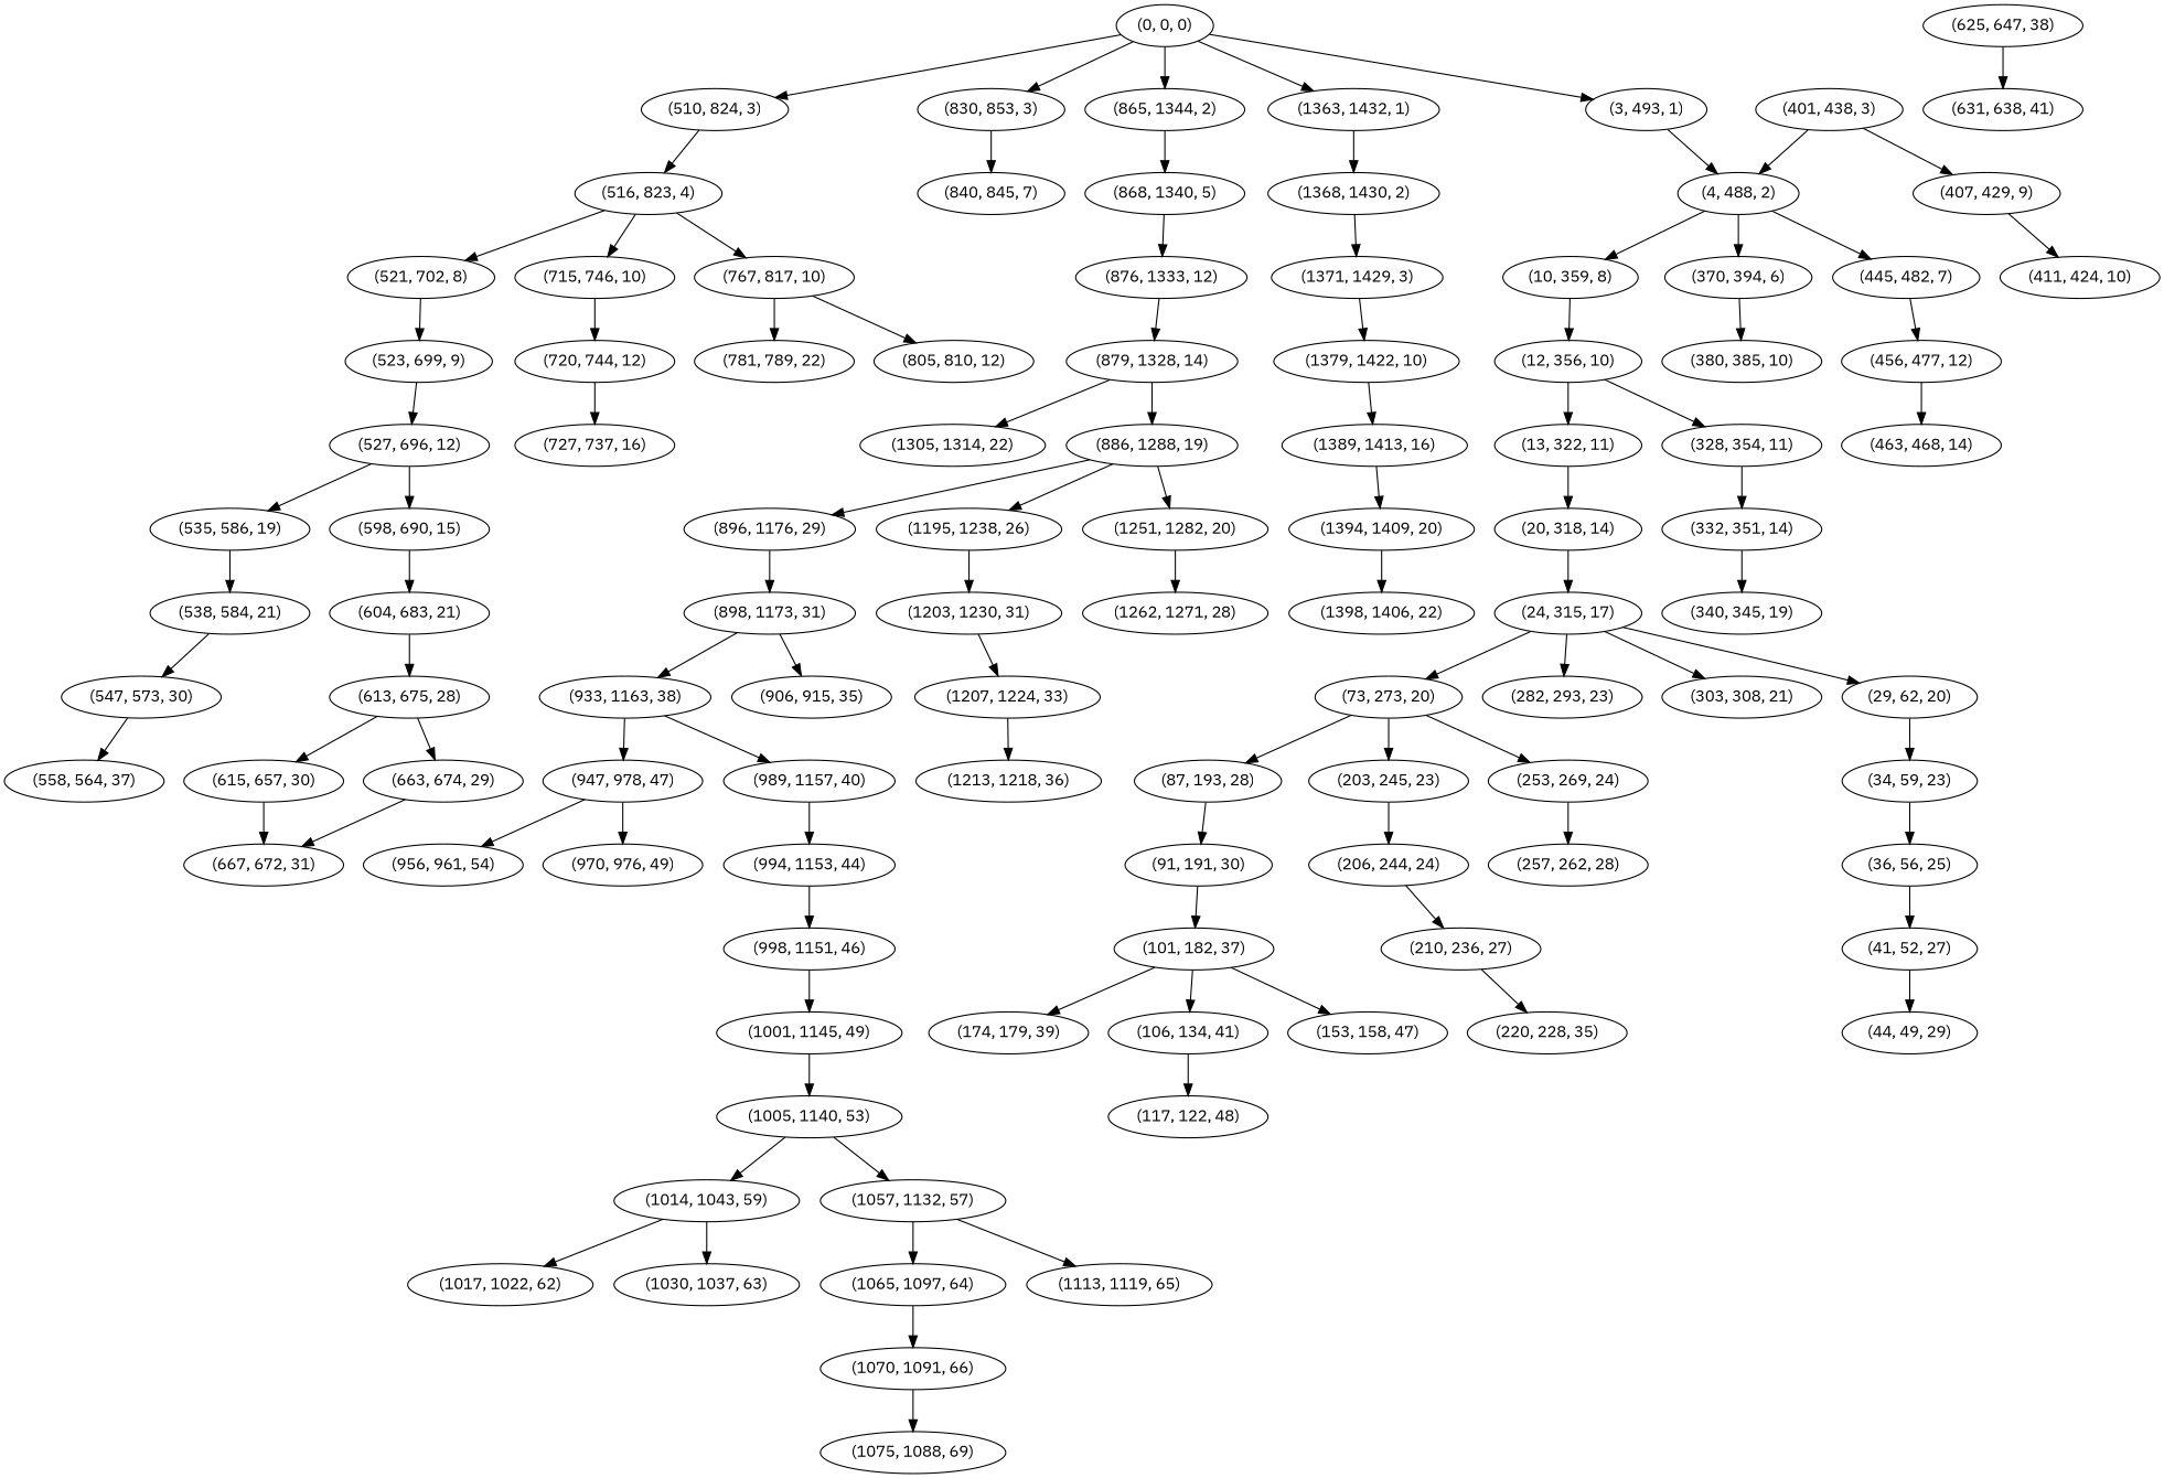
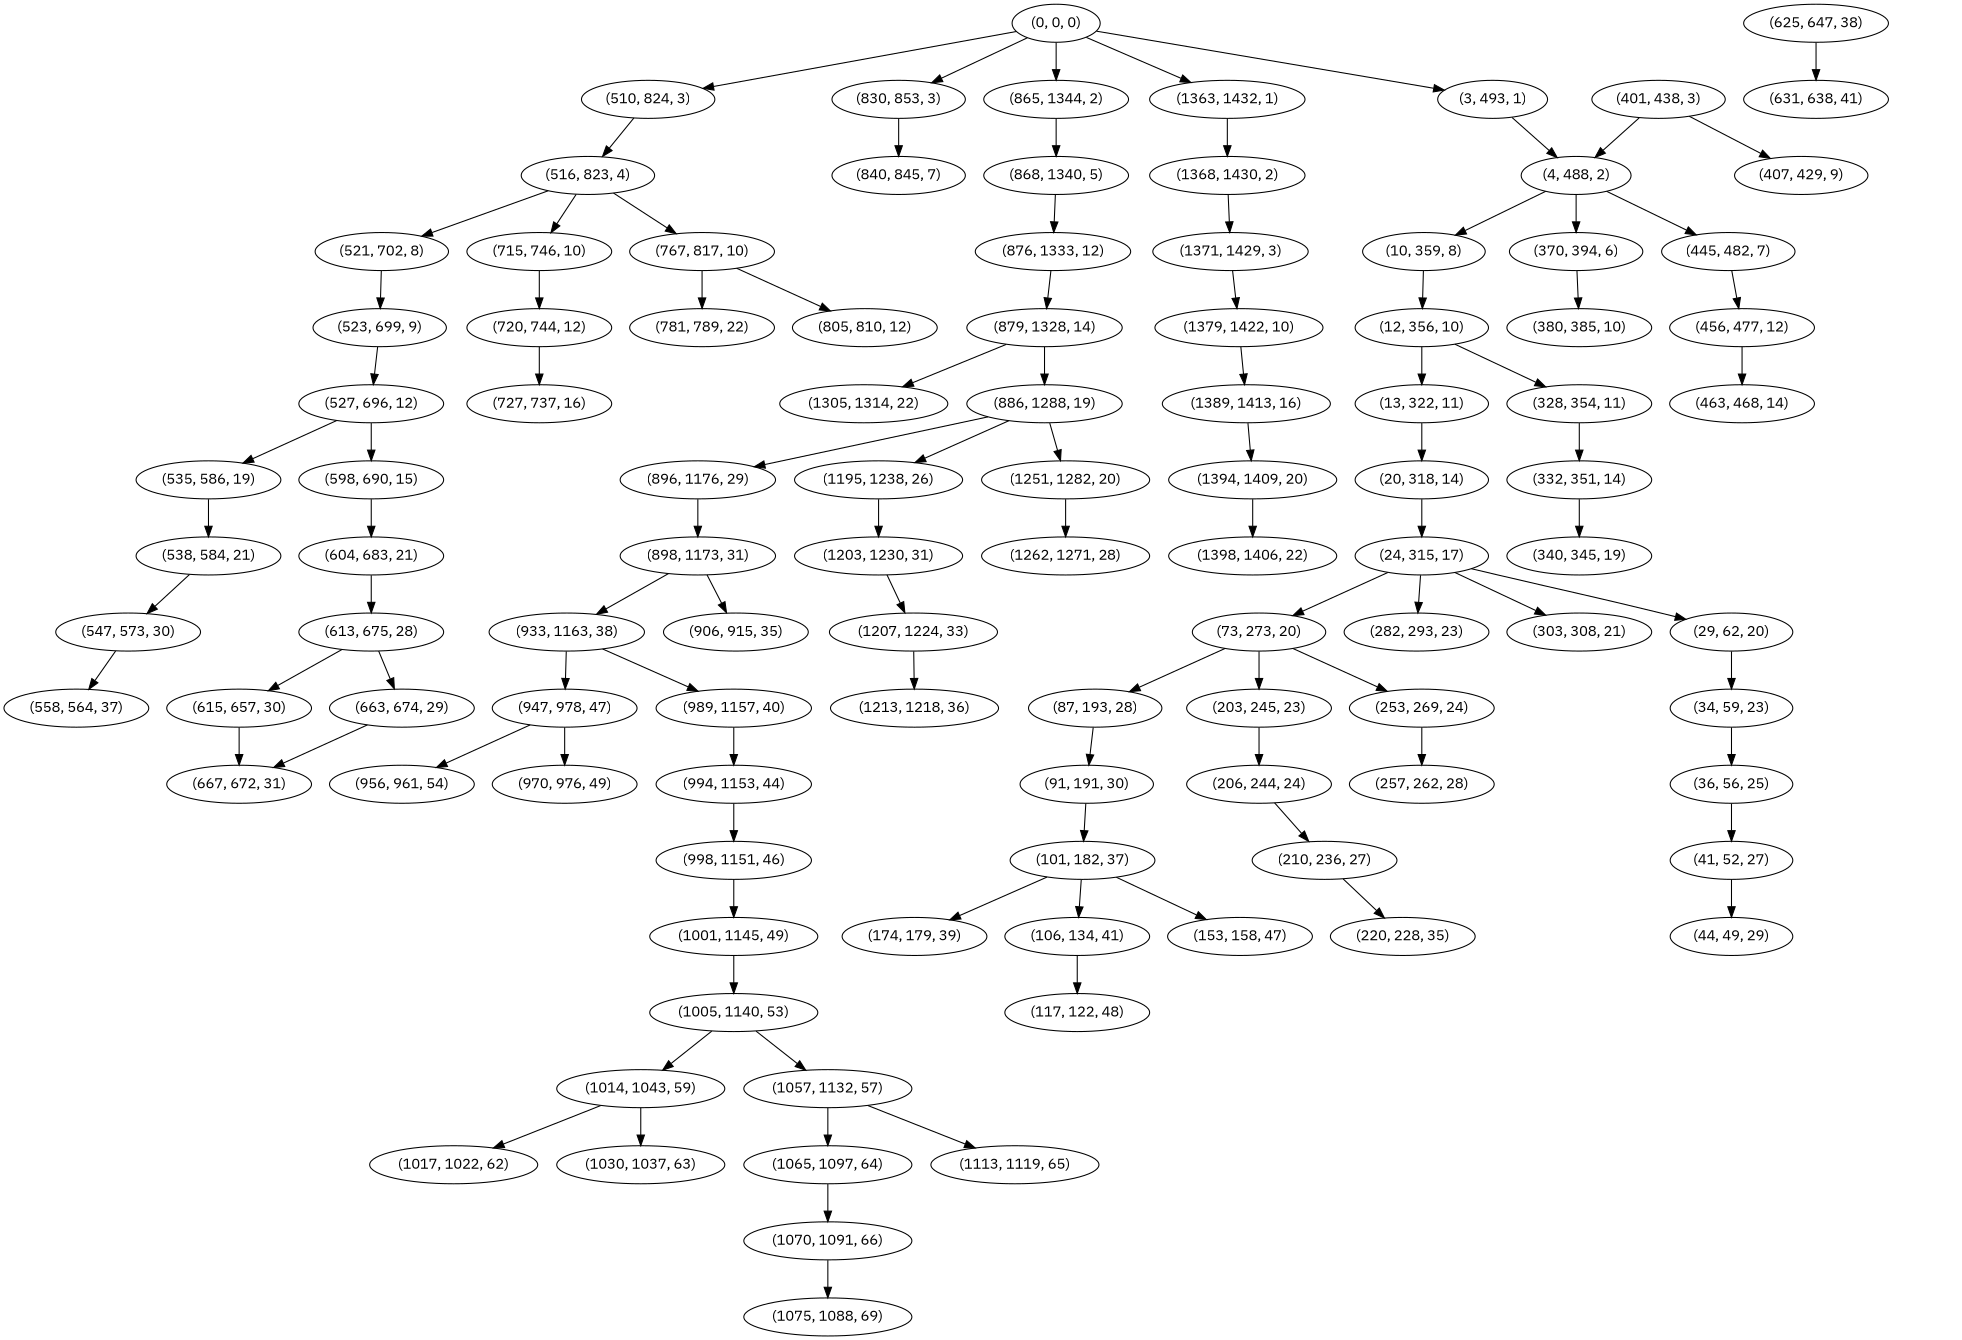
  digraph {
    fontname="IBM Plex Sans"
    node [fontname="IBM Plex Sans"]
    edge [fontname="IBM Plex Sans"]
    "(0, 0, 0)"
    "(3, 493, 1)"
    "(510, 824, 3)"
    "(830, 853, 3)"
    "(865, 1344, 2)"
    "(1363, 1432, 1)"
    "(4, 488, 2)"
    "(516, 823, 4)"
    "(840, 845, 7)"
    "(868, 1340, 5)"
    "(1368, 1430, 2)"
    "(10, 359, 8)"
    "(370, 394, 6)"
    "(445, 482, 7)"
    "(12, 356, 10)"
    "(380, 385, 10)"
    "(401, 438, 3)"
    "(407, 429, 9)"
    "(456, 477, 12)"
    "(13, 322, 11)"
    "(328, 354, 11)"
    "(20, 318, 14)"
    "(332, 351, 14)"
    "(24, 315, 17)"
    "(29, 62, 20)"
    "(73, 273, 20)"
    "(282, 293, 23)"
    "(303, 308, 21)"
    "(34, 59, 23)"
    "(87, 193, 28)"
    "(203, 245, 23)"
    "(253, 269, 24)"
    "(36, 56, 25)"
    "(41, 52, 27)"
    "(44, 49, 29)"
    "(91, 191, 30)"
    "(206, 244, 24)"
    "(257, 262, 28)"
    "(101, 182, 37)"
    "(106, 134, 41)"
    "(153, 158, 47)"
    "(174, 179, 39)"
    "(117, 122, 48)"
    "(210, 236, 27)"
    "(220, 228, 35)"
    "(340, 345, 19)"
-   "(411, 424, 10)"
    "(463, 468, 14)"
    "(521, 702, 8)"
    "(715, 746, 10)"
    "(767, 817, 10)"
    "(523, 699, 9)"
    "(720, 744, 12)"
    "(781, 789, 22)"
    "(805, 810, 12)"
    "(527, 696, 12)"
    "(535, 586, 19)"
    "(598, 690, 15)"
    "(538, 584, 21)"
    "(604, 683, 21)"
    "(547, 573, 30)"
    "(558, 564, 37)"
    "(613, 675, 28)"
    "(615, 657, 30)"
    "(663, 674, 29)"
    "(667, 672, 31)"
    "(625, 647, 38)"
    "(631, 638, 41)"
    "(727, 737, 16)"
    "(876, 1333, 12)"
    "(879, 1328, 14)"
    "(886, 1288, 19)"
    "(1305, 1314, 22)"
    "(896, 1176, 29)"
    "(1195, 1238, 26)"
    "(1251, 1282, 20)"
    "(898, 1173, 31)"
    "(1203, 1230, 31)"
    "(1262, 1271, 28)"
    "(906, 915, 35)"
    "(933, 1163, 38)"
    "(947, 978, 47)"
    "(989, 1157, 40)"
    "(956, 961, 54)"
    "(970, 976, 49)"
    "(994, 1153, 44)"
    "(998, 1151, 46)"
    "(1001, 1145, 49)"
    "(1005, 1140, 53)"
    "(1014, 1043, 59)"
    "(1057, 1132, 57)"
    "(1017, 1022, 62)"
    "(1030, 1037, 63)"
    "(1065, 1097, 64)"
    "(1113, 1119, 65)"
    "(1070, 1091, 66)"
    "(1075, 1088, 69)"
    "(1207, 1224, 33)"
    "(1213, 1218, 36)"
    "(1371, 1429, 3)"
    "(1379, 1422, 10)"
    "(1389, 1413, 16)"
    "(1394, 1409, 20)"
    "(1398, 1406, 22)"
    "(0, 0, 0)" -> "(3, 493, 1)"
    "(0, 0, 0)" -> "(510, 824, 3)"
    "(0, 0, 0)" -> "(830, 853, 3)"
    "(0, 0, 0)" -> "(865, 1344, 2)"
    "(0, 0, 0)" -> "(1363, 1432, 1)"
    "(3, 493, 1)" -> "(4, 488, 2)"
    "(510, 824, 3)" -> "(516, 823, 4)"
    "(830, 853, 3)" -> "(840, 845, 7)"
    "(865, 1344, 2)" -> "(868, 1340, 5)"
    "(1363, 1432, 1)" -> "(1368, 1430, 2)"
    "(4, 488, 2)" -> "(10, 359, 8)"
    "(4, 488, 2)" -> "(370, 394, 6)"
    "(4, 488, 2)" -> "(445, 482, 7)"
    "(516, 823, 4)" -> "(521, 702, 8)"
    "(516, 823, 4)" -> "(715, 746, 10)"
    "(516, 823, 4)" -> "(767, 817, 10)"
    "(868, 1340, 5)" -> "(876, 1333, 12)"
    "(1368, 1430, 2)" -> "(1371, 1429, 3)"
    "(10, 359, 8)" -> "(12, 356, 10)"
    "(370, 394, 6)" -> "(380, 385, 10)"
    "(445, 482, 7)" -> "(456, 477, 12)"
    "(12, 356, 10)" -> "(13, 322, 11)"
    "(12, 356, 10)" -> "(328, 354, 11)"
    "(401, 438, 3)" -> "(4, 488, 2)"
    "(401, 438, 3)" -> "(407, 429, 9)"
-   "(407, 429, 9)" -> "(411, 424, 10)"
    "(456, 477, 12)" -> "(463, 468, 14)"
    "(13, 322, 11)" -> "(20, 318, 14)"
    "(328, 354, 11)" -> "(332, 351, 14)"
    "(20, 318, 14)" -> "(24, 315, 17)"
    "(332, 351, 14)" -> "(340, 345, 19)"
    "(24, 315, 17)" -> "(29, 62, 20)"
    "(24, 315, 17)" -> "(73, 273, 20)"
    "(24, 315, 17)" -> "(282, 293, 23)"
    "(24, 315, 17)" -> "(303, 308, 21)"
    "(29, 62, 20)" -> "(34, 59, 23)"
    "(73, 273, 20)" -> "(87, 193, 28)"
    "(73, 273, 20)" -> "(203, 245, 23)"
    "(73, 273, 20)" -> "(253, 269, 24)"
    "(34, 59, 23)" -> "(36, 56, 25)"
    "(87, 193, 28)" -> "(91, 191, 30)"
    "(203, 245, 23)" -> "(206, 244, 24)"
    "(253, 269, 24)" -> "(257, 262, 28)"
    "(36, 56, 25)" -> "(41, 52, 27)"
    "(41, 52, 27)" -> "(44, 49, 29)"
    "(91, 191, 30)" -> "(101, 182, 37)"
    "(206, 244, 24)" -> "(210, 236, 27)"
    "(101, 182, 37)" -> "(106, 134, 41)"
    "(101, 182, 37)" -> "(153, 158, 47)"
    "(101, 182, 37)" -> "(174, 179, 39)"
    "(106, 134, 41)" -> "(117, 122, 48)"
    "(210, 236, 27)" -> "(220, 228, 35)"
    "(521, 702, 8)" -> "(523, 699, 9)"
    "(715, 746, 10)" -> "(720, 744, 12)"
    "(767, 817, 10)" -> "(781, 789, 22)"
    "(767, 817, 10)" -> "(805, 810, 12)"
    "(523, 699, 9)" -> "(527, 696, 12)"
    "(720, 744, 12)" -> "(727, 737, 16)"
    "(527, 696, 12)" -> "(535, 586, 19)"
    "(527, 696, 12)" -> "(598, 690, 15)"
    "(535, 586, 19)" -> "(538, 584, 21)"
    "(598, 690, 15)" -> "(604, 683, 21)"
    "(538, 584, 21)" -> "(547, 573, 30)"
    "(604, 683, 21)" -> "(613, 675, 28)"
    "(547, 573, 30)" -> "(558, 564, 37)"
    "(613, 675, 28)" -> "(615, 657, 30)"
    "(613, 675, 28)" -> "(663, 674, 29)"
    "(615, 657, 30)" -> "(667, 672, 31)"
    "(663, 674, 29)" -> "(667, 672, 31)"
    "(625, 647, 38)" -> "(631, 638, 41)"
    "(876, 1333, 12)" -> "(879, 1328, 14)"
    "(879, 1328, 14)" -> "(886, 1288, 19)"
    "(879, 1328, 14)" -> "(1305, 1314, 22)"
    "(886, 1288, 19)" -> "(896, 1176, 29)"
    "(886, 1288, 19)" -> "(1195, 1238, 26)"
    "(886, 1288, 19)" -> "(1251, 1282, 20)"
    "(896, 1176, 29)" -> "(898, 1173, 31)"
    "(1195, 1238, 26)" -> "(1203, 1230, 31)"
    "(1251, 1282, 20)" -> "(1262, 1271, 28)"
    "(898, 1173, 31)" -> "(906, 915, 35)"
    "(898, 1173, 31)" -> "(933, 1163, 38)"
    "(1203, 1230, 31)" -> "(1207, 1224, 33)"
    "(933, 1163, 38)" -> "(947, 978, 47)"
    "(933, 1163, 38)" -> "(989, 1157, 40)"
    "(947, 978, 47)" -> "(956, 961, 54)"
    "(947, 978, 47)" -> "(970, 976, 49)"
    "(989, 1157, 40)" -> "(994, 1153, 44)"
    "(994, 1153, 44)" -> "(998, 1151, 46)"
    "(998, 1151, 46)" -> "(1001, 1145, 49)"
    "(1001, 1145, 49)" -> "(1005, 1140, 53)"
    "(1005, 1140, 53)" -> "(1014, 1043, 59)"
    "(1005, 1140, 53)" -> "(1057, 1132, 57)"
    "(1014, 1043, 59)" -> "(1017, 1022, 62)"
    "(1014, 1043, 59)" -> "(1030, 1037, 63)"
    "(1057, 1132, 57)" -> "(1065, 1097, 64)"
    "(1057, 1132, 57)" -> "(1113, 1119, 65)"
    "(1065, 1097, 64)" -> "(1070, 1091, 66)"
    "(1070, 1091, 66)" -> "(1075, 1088, 69)"
    "(1207, 1224, 33)" -> "(1213, 1218, 36)"
    "(1371, 1429, 3)" -> "(1379, 1422, 10)"
    "(1379, 1422, 10)" -> "(1389, 1413, 16)"
    "(1389, 1413, 16)" -> "(1394, 1409, 20)"
    "(1394, 1409, 20)" -> "(1398, 1406, 22)"
  }
